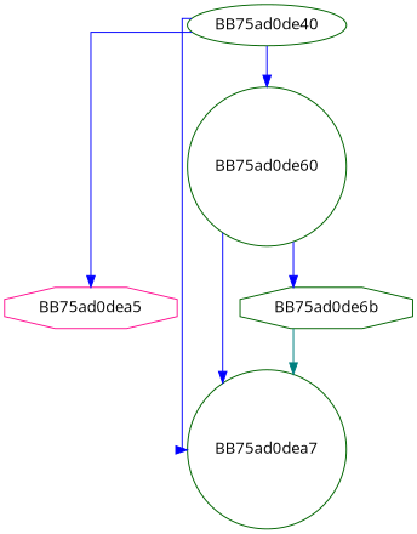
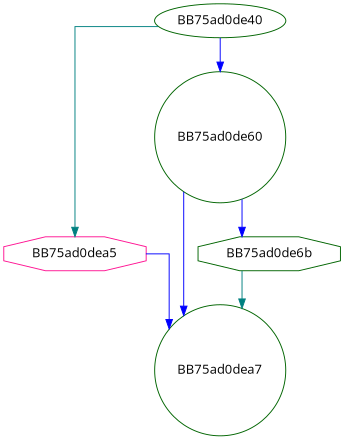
  digraph {
    fontname="Open Sans"
    splines=ortho
    node [color=darkgreen fontname="Open Sans" shape=octagon]
    edge [color=blue fontname="Open Sans"]
    BB75ad0de40 [shape=ellipse]
    BB75ad0dea5 [color=deeppink]
    BB75ad0de60 [shape=circle]
    BB75ad0dea7 [shape=circle]
    BB75ad0de6b
-   BB75ad0de40 -> BB75ad0dea5
+   BB75ad0de40 -> BB75ad0dea5 [color=teal]
    BB75ad0de40 -> BB75ad0de60
-   BB75ad0de40 -> BB75ad0dea7
+   BB75ad0dea5 -> BB75ad0dea7
    BB75ad0de60 -> BB75ad0dea7
    BB75ad0de60 -> BB75ad0de6b
    BB75ad0de6b -> BB75ad0dea7 [color=teal]
  }
